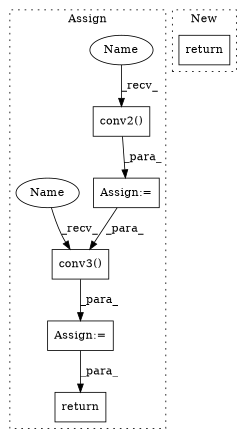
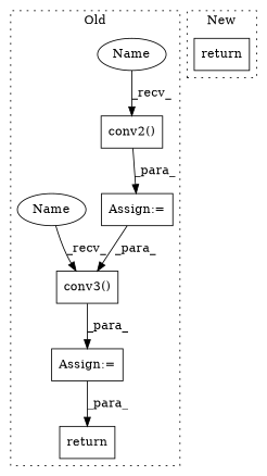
  digraph {
    node [a=75 l="11,1" shape=box]
    n1 [label="conv3()" s="1139,1151"]
    n2 [a=68 l=3 label="Assign:=" s=1116]
    n3 [a=93 l=7 label=return s=1299]
    n4 [label="conv2()" s="1055,1067"]
    n5 [a=68 l=3 label="Assign:=" s=1080]
    n6 [a=87 l=4 label=Name s=1055 shape=ellipse]
    n7 [a=87 l=4 label=Name s=1139 shape=ellipse]
    n8 [a=93 l=7 label=return s=1451]
    subgraph cluster_1 {
-     label=Assign
+     label=Old
      style=dotted
      n1
      n2
      n3
      n4
      n5
      n6
      n7
    }
    subgraph cluster_2 {
      label=New
      style=dotted
      n8
    }
    n1 -> n2 [label=_para_]
    n2 -> n3 [label=_para_]
    n4 -> n5 [label=_para_]
    n5 -> n1 [label=_para_]
    n6 -> n4 [label=_recv_]
    n7 -> n1 [label=_recv_]
  }
